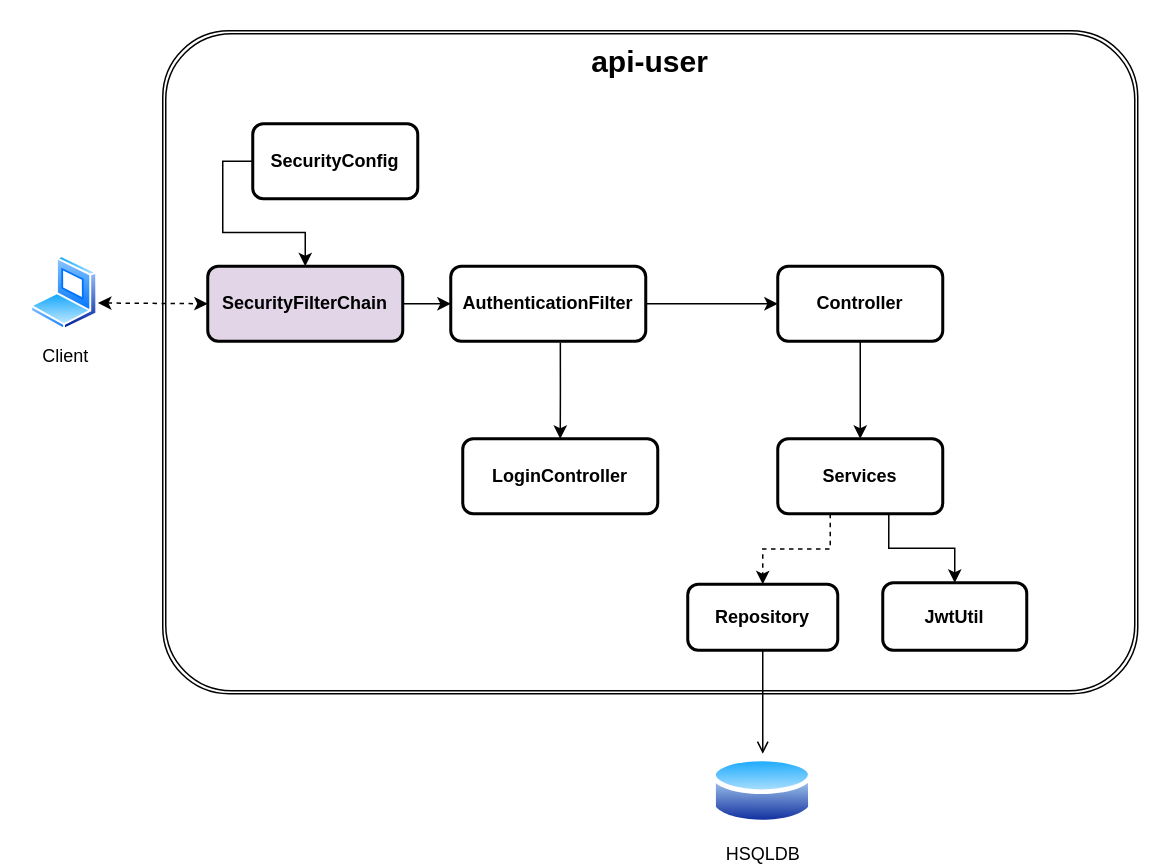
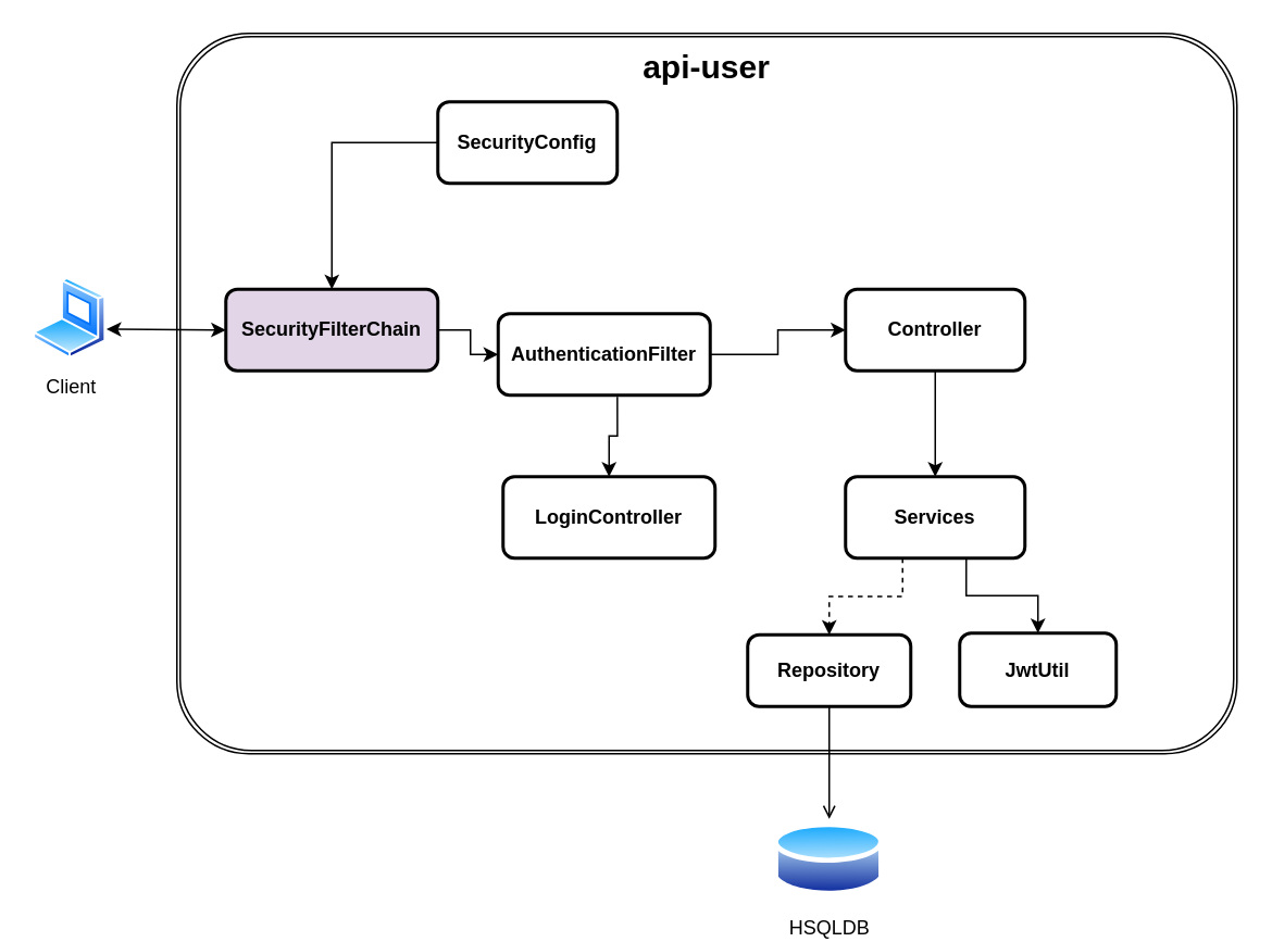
  <mxCell id="0" />
  <mxCell id="1" parent="0" />
  <mxCell id="2" value="&lt;b&gt;&lt;font style=&quot;font-size: 20px;&quot;&gt;api-user&lt;/font&gt;&lt;/b&gt;" style="shape=ext;double=1;rounded=1;whiteSpace=wrap;html=1;arcSize=10;verticalAlign=top;" parent="1" vertex="1"><mxGeometry x="108" y="20" width="650" height="442" as="geometry" /></mxCell>
  <mxCell id="3" value="Client" style="image;aspect=fixed;perimeter=ellipsePerimeter;html=1;align=center;shadow=0;dashed=0;spacingTop=3;image=img/lib/active_directory/laptop_client.svg;" parent="1" vertex="1"><mxGeometry x="20" y="170" width="45" height="50" as="geometry" /></mxCell>
  <mxCell id="4" style="edgeStyle=orthogonalEdgeStyle;rounded=0;orthogonalLoop=1;jettySize=auto;html=1;entryX=0.5;entryY=0;entryDx=0;entryDy=0;" parent="1" source="5" target="8" edge="1"><mxGeometry relative="1" as="geometry" /></mxCell>
  <mxCell id="5" value="&lt;b&gt;Controller&lt;/b&gt;" style="rounded=1;whiteSpace=wrap;html=1;absoluteArcSize=1;arcSize=14;strokeWidth=2;" parent="1" vertex="1"><mxGeometry x="518" y="177" width="110" height="50" as="geometry" /></mxCell>
  <mxCell id="6" style="edgeStyle=orthogonalEdgeStyle;rounded=0;orthogonalLoop=1;jettySize=auto;html=1;entryX=0.5;entryY=0;entryDx=0;entryDy=0;exitX=0.318;exitY=1;exitDx=0;exitDy=0;exitPerimeter=0;dashed=1;" parent="1" source="8" target="10" edge="1"><mxGeometry relative="1" as="geometry" /></mxCell>
  <mxCell id="7" style="edgeStyle=orthogonalEdgeStyle;rounded=0;orthogonalLoop=1;jettySize=auto;html=1;entryX=0.5;entryY=0;entryDx=0;entryDy=0;exitX=0.673;exitY=1;exitDx=0;exitDy=0;exitPerimeter=0;" parent="1" source="8" target="12" edge="1"><mxGeometry relative="1" as="geometry" /></mxCell>
  <mxCell id="8" value="&lt;b&gt;Services&lt;/b&gt;" style="rounded=1;whiteSpace=wrap;html=1;absoluteArcSize=1;arcSize=14;strokeWidth=2;" parent="1" vertex="1"><mxGeometry x="518" y="292" width="110" height="50" as="geometry" /></mxCell>
  <mxCell id="9" style="edgeStyle=orthogonalEdgeStyle;rounded=0;orthogonalLoop=1;jettySize=auto;html=1;endArrow=open;" parent="1" source="10" target="11" edge="1"><mxGeometry relative="1" as="geometry" /></mxCell>
  <mxCell id="10" value="&lt;b&gt;Repository&lt;/b&gt;" style="rounded=1;whiteSpace=wrap;html=1;absoluteArcSize=1;arcSize=14;strokeWidth=2;" parent="1" vertex="1"><mxGeometry x="458" y="389" width="100" height="44" as="geometry" /></mxCell>
  <mxCell id="11" value="HSQLDB" style="image;aspect=fixed;perimeter=ellipsePerimeter;html=1;align=center;shadow=0;dashed=0;spacingTop=3;image=img/lib/active_directory/database.svg;" parent="1" vertex="1"><mxGeometry x="474.21" y="502" width="67.57" height="50" as="geometry" /></mxCell>
  <mxCell id="12" value="&lt;b&gt;JwtUtil&lt;/b&gt;" style="whiteSpace=wrap;html=1;rounded=1;absoluteArcSize=1;arcSize=14;strokeWidth=2;" parent="1" vertex="1"><mxGeometry x="588" y="388" width="96" height="45" as="geometry" /></mxCell>
  <mxCell id="13" style="edgeStyle=orthogonalEdgeStyle;rounded=0;orthogonalLoop=1;jettySize=auto;html=1;entryX=0;entryY=0.5;entryDx=0;entryDy=0;" parent="1" source="14" target="19" edge="1"><mxGeometry relative="1" as="geometry" /></mxCell>
  <mxCell id="14" value="&lt;b&gt;SecurityFilterChain&lt;/b&gt;" style="rounded=1;whiteSpace=wrap;html=1;absoluteArcSize=1;arcSize=14;strokeWidth=2;fillColor=#e1d5e7;" parent="1" vertex="1"><mxGeometry x="138" y="177" width="130" height="50" as="geometry" /></mxCell>
  <mxCell id="15" style="edgeStyle=orthogonalEdgeStyle;rounded=0;orthogonalLoop=1;jettySize=auto;html=1;entryX=0.5;entryY=0;entryDx=0;entryDy=0;exitX=0;exitY=0.5;exitDx=0;exitDy=0;" edge="1" parent="1" source="16" target="14"><mxGeometry relative="1" as="geometry" /></mxCell>
- <mxCell id="16" value="&lt;b&gt;SecurityConfig&lt;/b&gt;" style="rounded=1;whiteSpace=wrap;html=1;absoluteArcSize=1;arcSize=14;strokeWidth=2;" parent="1" vertex="1"><mxGeometry x="168" y="82" width="110" height="50" as="geometry" /></mxCell>
+ <mxCell id="16" value="&lt;b&gt;SecurityConfig&lt;/b&gt;" style="rounded=1;whiteSpace=wrap;html=1;absoluteArcSize=1;arcSize=14;strokeWidth=2;" parent="1" vertex="1"><mxGeometry x="268" y="62" width="110" height="50" as="geometry" /></mxCell>
  <mxCell id="17" style="edgeStyle=orthogonalEdgeStyle;rounded=0;orthogonalLoop=1;jettySize=auto;html=1;entryX=0;entryY=0.5;entryDx=0;entryDy=0;" parent="1" source="19" target="5" edge="1"><mxGeometry relative="1" as="geometry" /></mxCell>
  <mxCell id="18" style="edgeStyle=orthogonalEdgeStyle;rounded=0;orthogonalLoop=1;jettySize=auto;html=1;exitX=0.562;exitY=1.02;exitDx=0;exitDy=0;exitPerimeter=0;" edge="1" parent="1" source="19" target="21"><mxGeometry relative="1" as="geometry" /></mxCell>
- <mxCell id="19" value="&lt;b&gt;AuthenticationFilter&lt;/b&gt;" style="rounded=1;whiteSpace=wrap;html=1;absoluteArcSize=1;arcSize=14;strokeWidth=2;" parent="1" vertex="1"><mxGeometry x="300" y="177" width="130" height="50" as="geometry" /></mxCell>
- <mxCell id="20" value="" style="endArrow=classic;startArrow=classic;html=1;rounded=0;entryX=0;entryY=0.5;entryDx=0;entryDy=0;exitX=0.996;exitY=0.63;exitDx=0;exitDy=0;exitPerimeter=0;dashed=1;" parent="1" source="3" target="14" edge="1"><mxGeometry width="50" height="50" relative="1" as="geometry"><mxPoint x="32" y="322" as="sourcePoint" /><mxPoint x="82" y="272" as="targetPoint" /></mxGeometry></mxCell>
+ <mxCell id="19" value="&lt;b&gt;AuthenticationFilter&lt;/b&gt;" style="rounded=1;whiteSpace=wrap;html=1;absoluteArcSize=1;arcSize=14;strokeWidth=2;" parent="1" vertex="1"><mxGeometry x="305" y="192" width="130" height="50" as="geometry" /></mxCell>
+ <mxCell id="20" value="" style="endArrow=classic;startArrow=classic;html=1;rounded=0;entryX=0;entryY=0.5;entryDx=0;entryDy=0;exitX=0.996;exitY=0.63;exitDx=0;exitDy=0;exitPerimeter=0;" parent="1" source="3" target="14" edge="1"><mxGeometry width="50" height="50" relative="1" as="geometry"><mxPoint x="32" y="322" as="sourcePoint" /><mxPoint x="82" y="272" as="targetPoint" /></mxGeometry></mxCell>
  <mxCell id="21" value="&lt;b&gt;LoginController&lt;/b&gt;" style="rounded=1;whiteSpace=wrap;html=1;absoluteArcSize=1;arcSize=14;strokeWidth=2;" vertex="1" parent="1"><mxGeometry x="308" y="292" width="130" height="50" as="geometry" /></mxCell>
